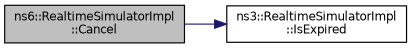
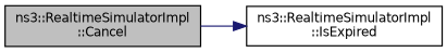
  digraph {
    rankdir=LR
    node [color=black fontname=Helvetica fontsize=10 shape=record style=filled]
-   n1 [fillcolor=grey75 fontcolor=black height=0.2 label="ns6::RealtimeSimulatorImpl\l::Cancel" width=0.4]
+   n1 [fillcolor=grey75 fontcolor=black height=0.2 label="ns3::RealtimeSimulatorImpl\l::Cancel" width=0.4]
    n2 [fillcolor=white height=0.2 label="ns3::RealtimeSimulatorImpl\l::IsExpired" width=0.4]
    n1 -> n2 [color=midnightblue fontname=Helvetica fontsize=10 labelfontname=Helvetica labelfontsize=10 style=solid]
  }
